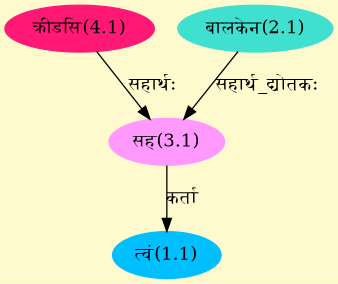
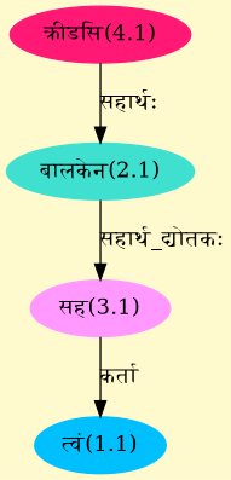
  digraph {
    bgcolor=lemonchiffon1
    compound=true
    fontname="DejaVu Serif"
    rankdir=BT
    node [fontname="DejaVu Serif" style=filled]
    edge [dir=back fontname="DejaVu Serif"]
    n1 [color="#00BFFF" label="त्वं(1.1)"]
    n2 [color="#FF99FF" label="सह(3.1)"]
    n3 [color="#FF1975" label="क्रीडसि(4.1)"]
    n4 [color="#40E0D0" label="बालकेन(2.1)"]
    n1 -> n2 [label="कर्ता"]
    n2 -> n4 [label="सहार्थ_द्योतकः"]
-   n2 -> n3 [label="सहार्थः"]
+   n4 -> n3 [label="सहार्थः"]
  }
